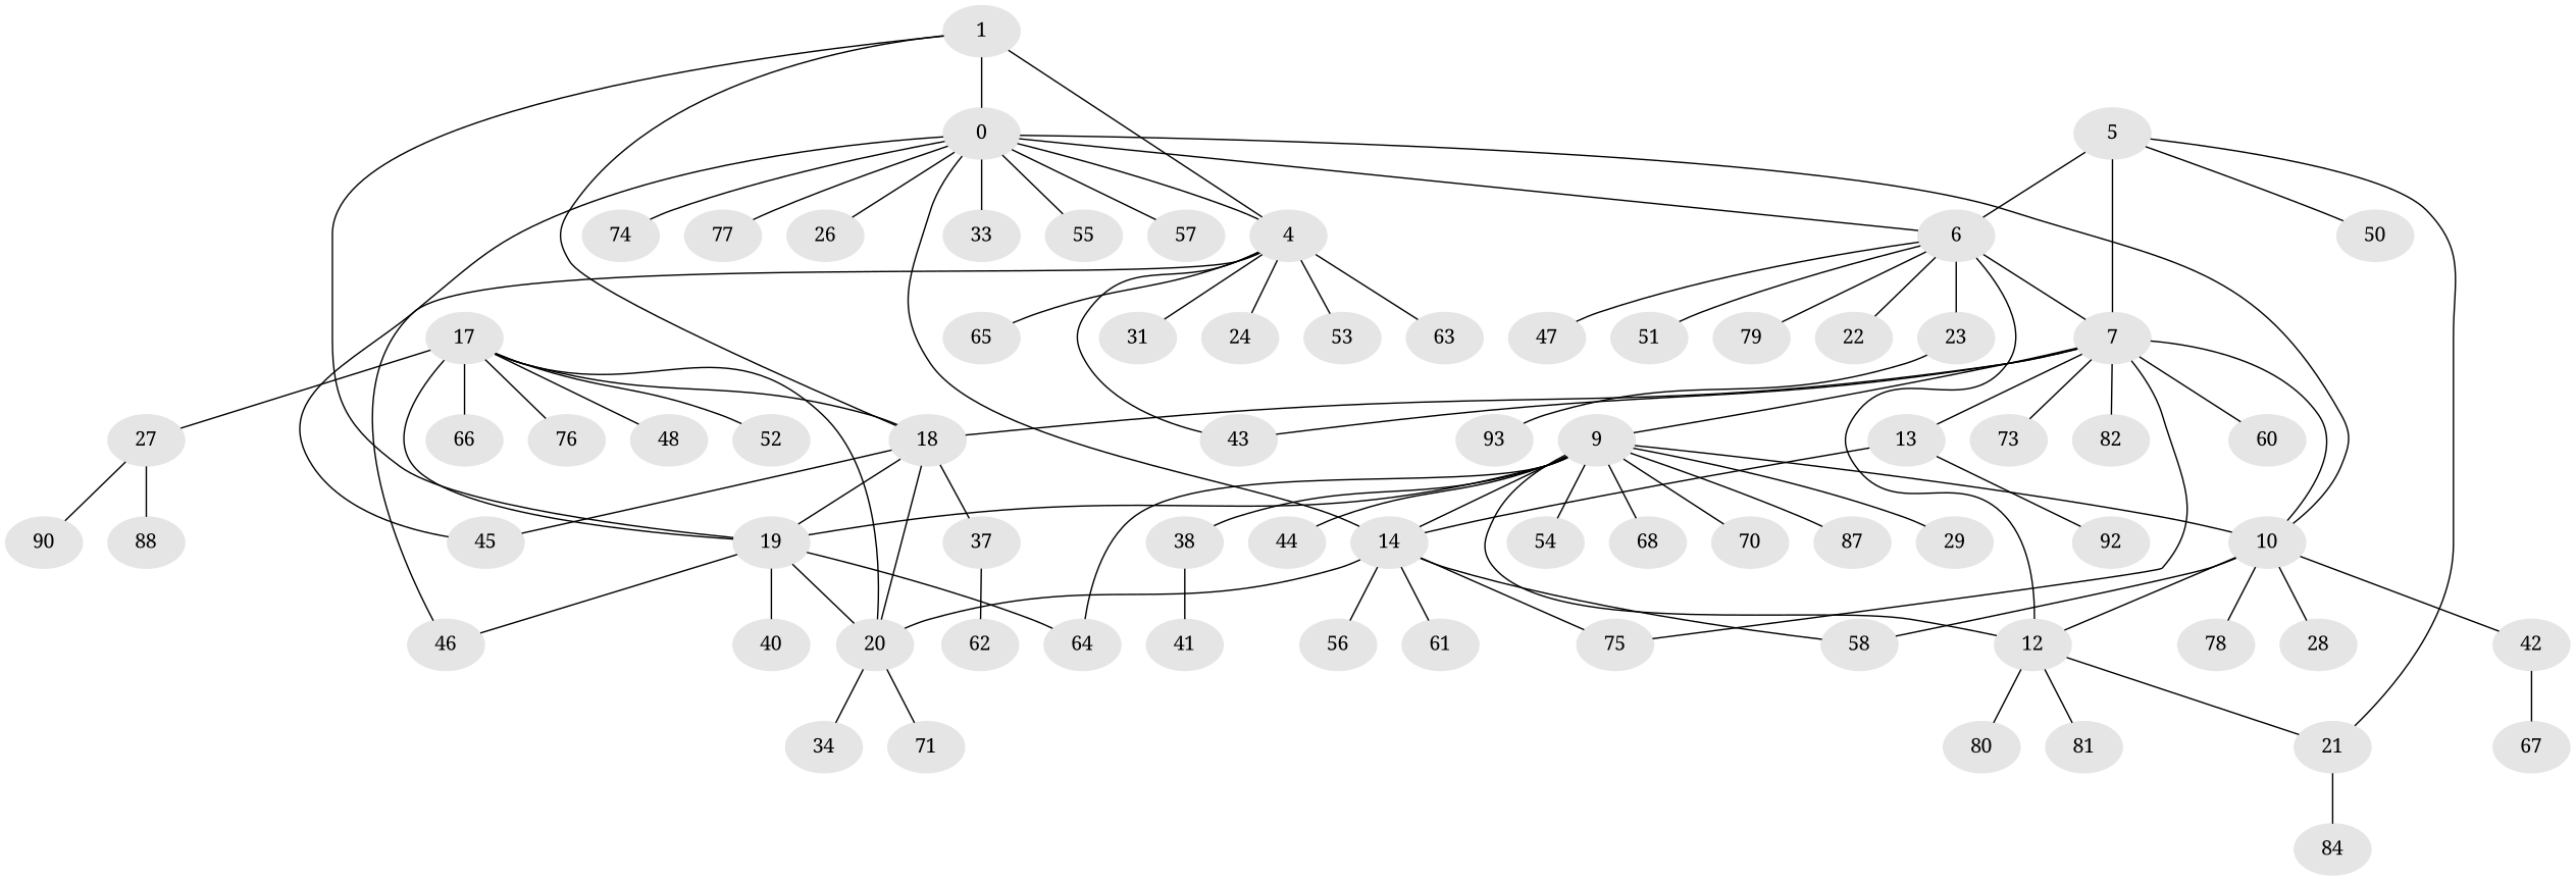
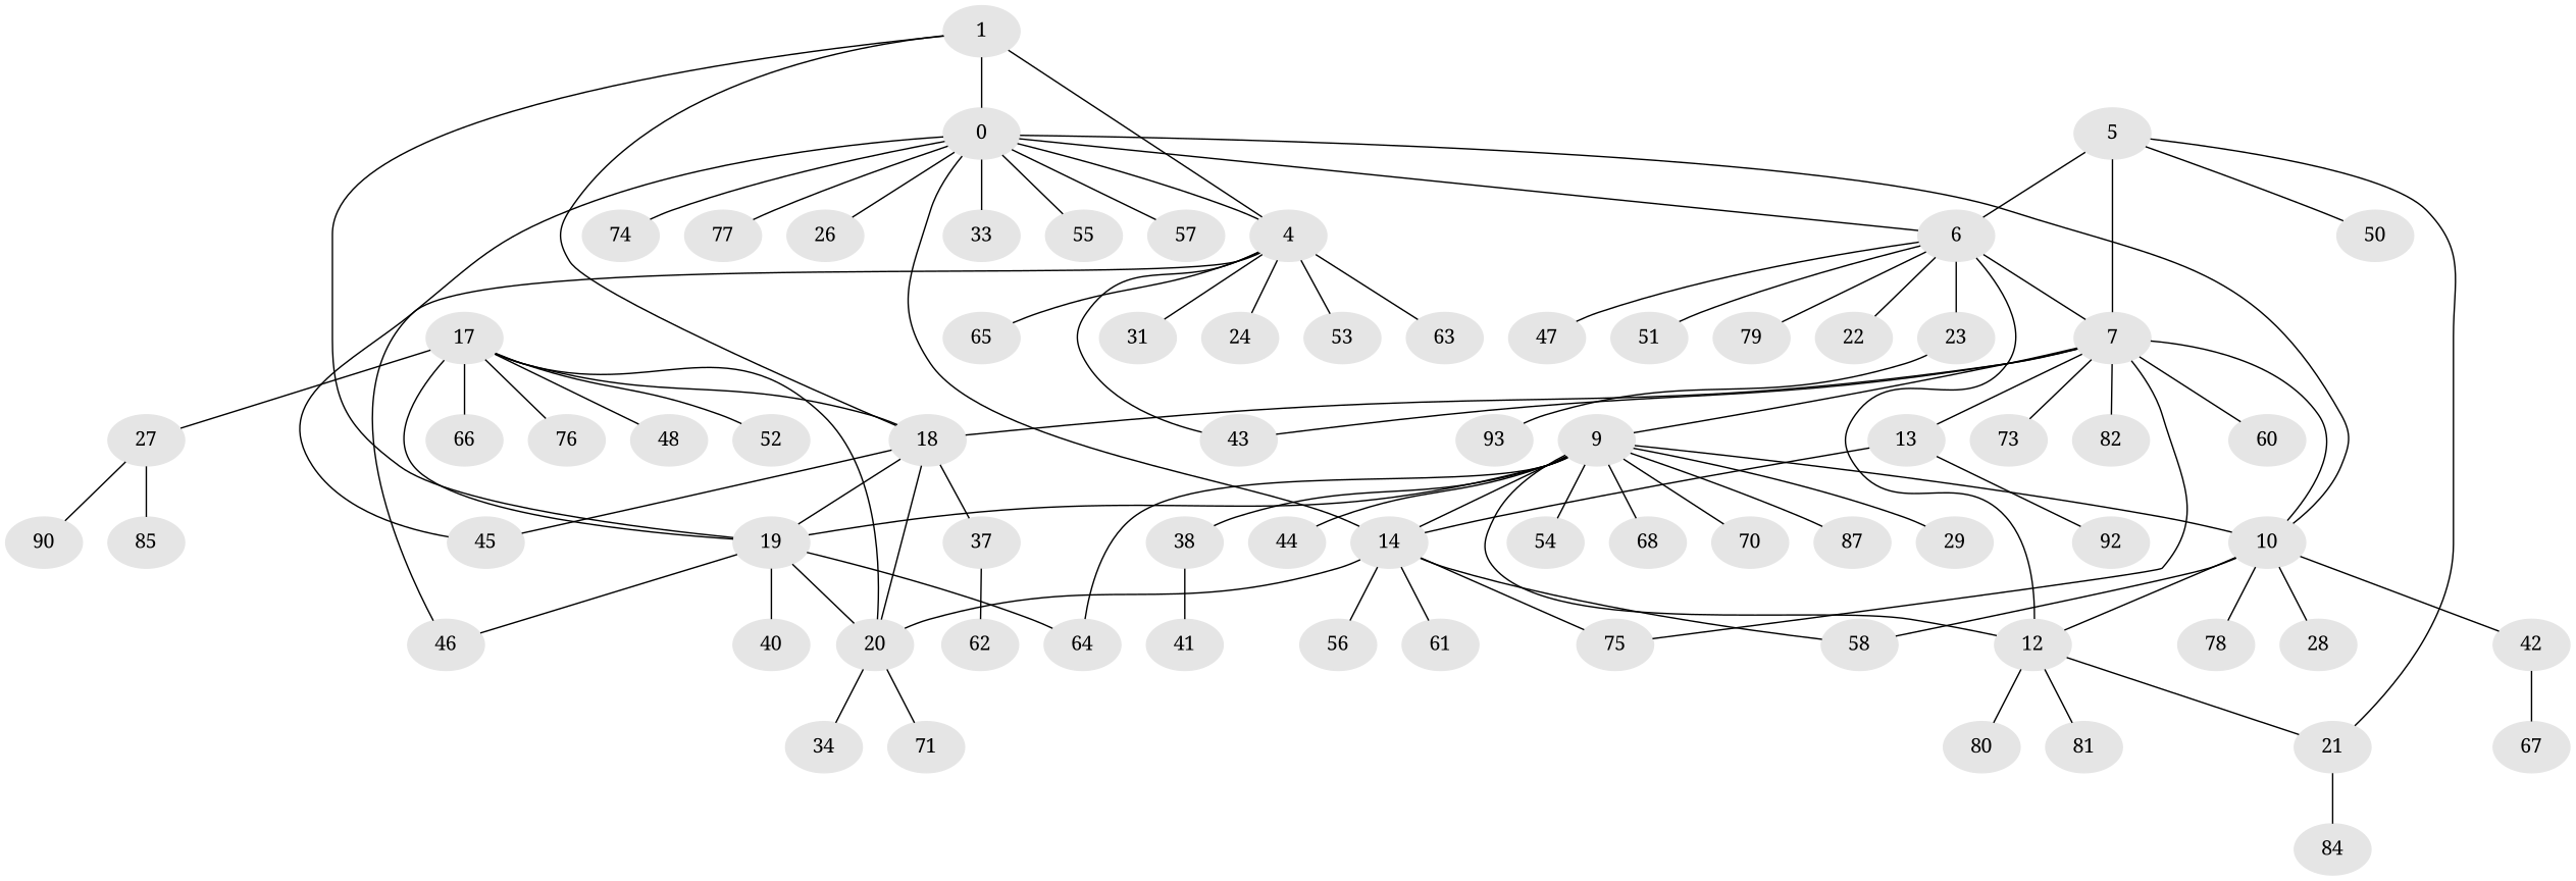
  graph {
    fontname="Noto Serif"
    node [color=gray90 fontname="Noto Serif" style=filled]
    edge [fontname="Noto Serif"]
    1 [super="+86"]
    n2 [label=0 super="+3"]
    4 [super="+35"]
    18 [super="+30"]
    19 [super="+36"]
    6 [super="+8"]
    10 [super="+32"]
    14 [super="+15"]
    26
    33 [super="+89"]
    45
    55
    57
    74
    77
    24
    31
    43
    46 [super="+91"]
    53
    63
    65
    20
    37 [super="+49"]
    64
    40
    7 [super="+59"]
    12 [super="+25"]
    22
    23
    47
    51 [super="+88"]
    79
    28
    42
    58
    78
    75
    56
    61
    5 [super="+83"]
    21
    50
    9 [super="+11"]
    13 [super="+16"]
    60 [super="+69"]
    73
    82
    84
    80
    81
    93
    29
    38
    44
    54
    68
    70
    87
    92
    41
    67
    34
    71
    17 [super="+72"]
    27 [super="+39"]
    48
    52
    66
    76
-   85 [label=88]
+   85
    90
    62
    1 -- n2 [weight=2]
    1 -- 4
    1 -- 18
    1 -- 19
    n2 -- 4 [weight=2]
    n2 -- 6
    n2 -- 10
    n2 -- 14
    n2 -- 26
    n2 -- 33
    n2 -- 45
    n2 -- 55
    n2 -- 57
    n2 -- 74
    n2 -- 77
    4 -- 24
    4 -- 31
    4 -- 43
    4 -- 46
    4 -- 53
    4 -- 63
    4 -- 65
    18 -- 19
    18 -- 45
    18 -- 20
    18 -- 37
    19 -- 46
    19 -- 20
    19 -- 64
    19 -- 40
    6 -- 7 [weight=2]
    6 -- 12
    6 -- 22
    6 -- 23
    6 -- 47
    6 -- 51
    6 -- 79
    10 -- 12
    10 -- 28
    10 -- 42
    10 -- 58
    10 -- 78
    14 -- 20
    14 -- 58
    14 -- 75
    14 -- 56
    14 -- 61
    20 -- 34
    20 -- 71
    37 -- 62
    7 -- 18
    7 -- 10
    7 -- 43
    7 -- 75
    7 -- 9
    7 -- 13
    7 -- 60
    7 -- 73
    7 -- 82
    12 -- 21
    12 -- 80
    12 -- 81
    23 -- 93
    42 -- 67
    5 -- 6 [weight=2]
    5 -- 7
    5 -- 21
    5 -- 50
    21 -- 84
    9 -- 19
    9 -- 10 [weight=2]
    9 -- 14
    9 -- 64
    9 -- 12 [weight=2]
    9 -- 29
    9 -- 38
    9 -- 44
    9 -- 54
    9 -- 68
    9 -- 70
    9 -- 87
    13 -- 14 [weight=4]
    13 -- 92
    38 -- 41
    17 -- 18
    17 -- 19
    17 -- 20
    17 -- 27
    17 -- 48
    17 -- 52
    17 -- 66
    17 -- 76
    27 -- 85
    27 -- 90
  }
